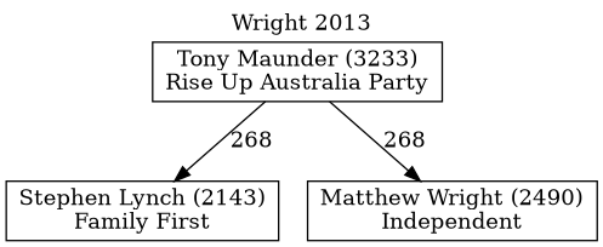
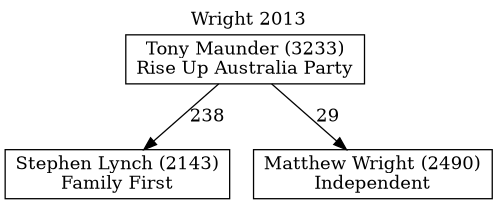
  digraph {
    label="Wright 2013"
    labelloc=t
    mclimit=10
    node [shape=box]
    n1 [label="Stephen Lynch (2143)\nFamily First"]
    n2 [label="Matthew Wright (2490)\nIndependent"]
    n3 [label="Tony Maunder (3233)\nRise Up Australia Party"]
-   n3 -> n1 [label=268]
-   n3 -> n2 [label=268]
+   n3 -> n1 [label=238]
+   n3 -> n2 [label=29]
  }
